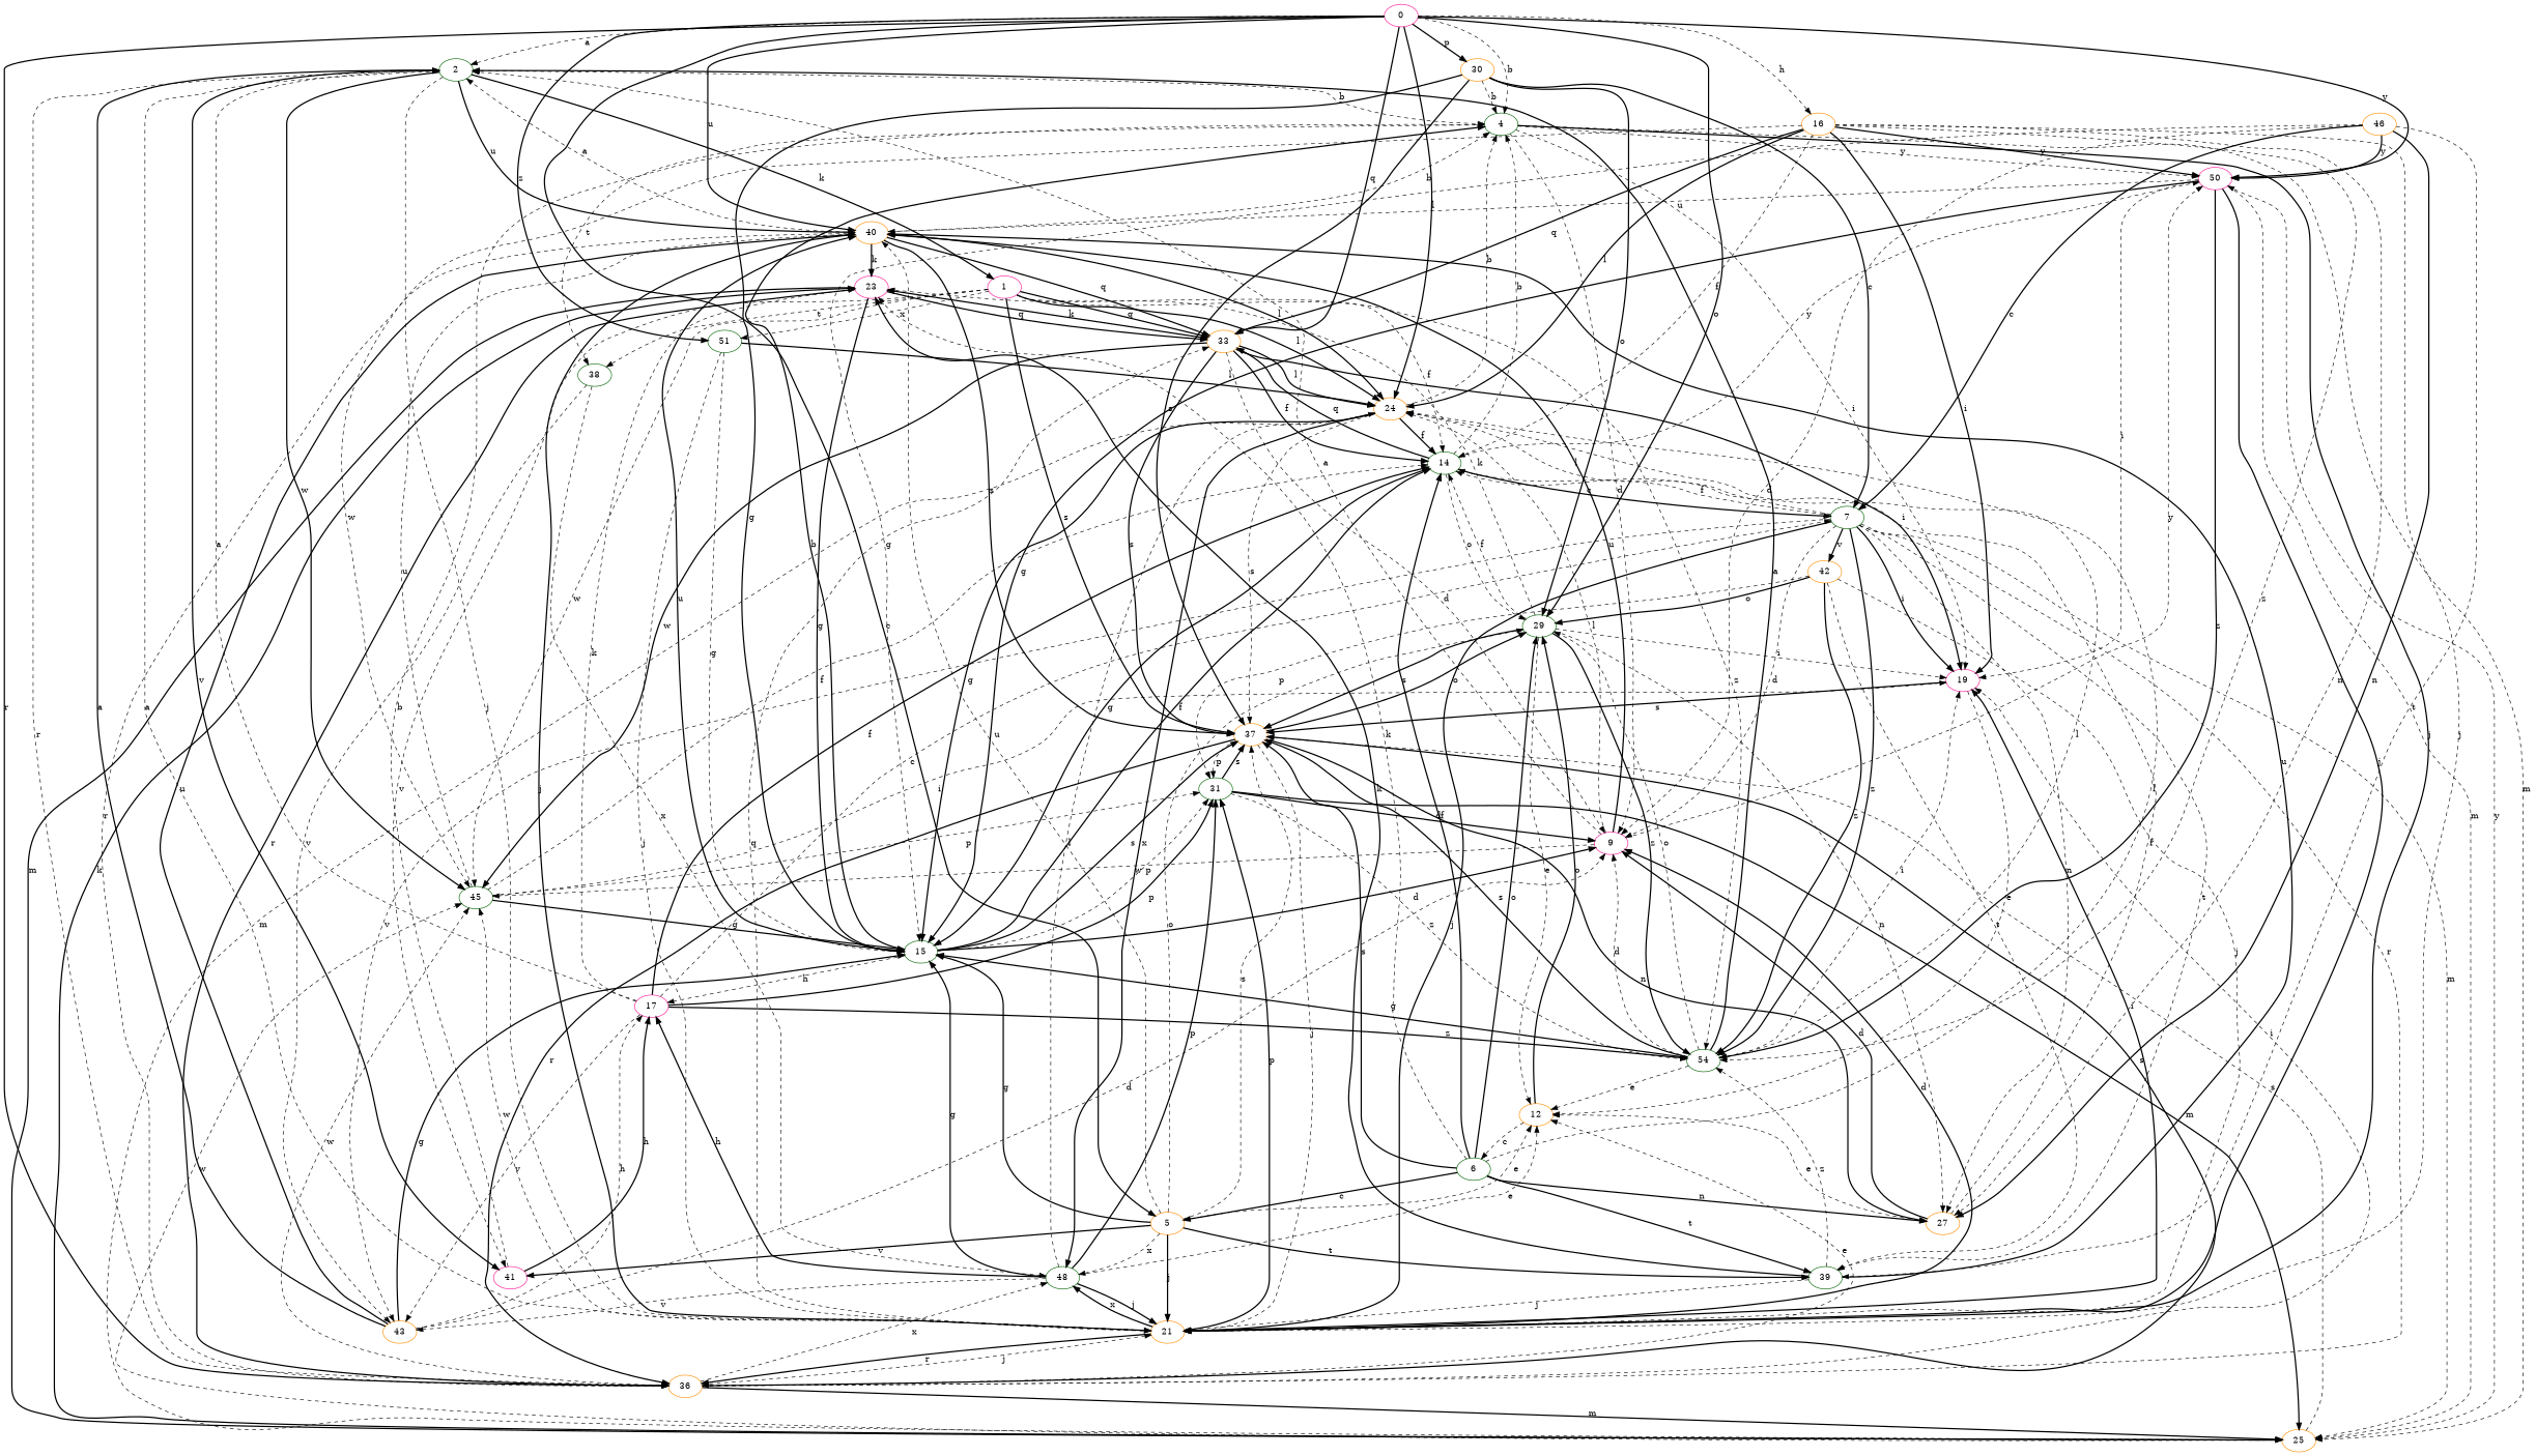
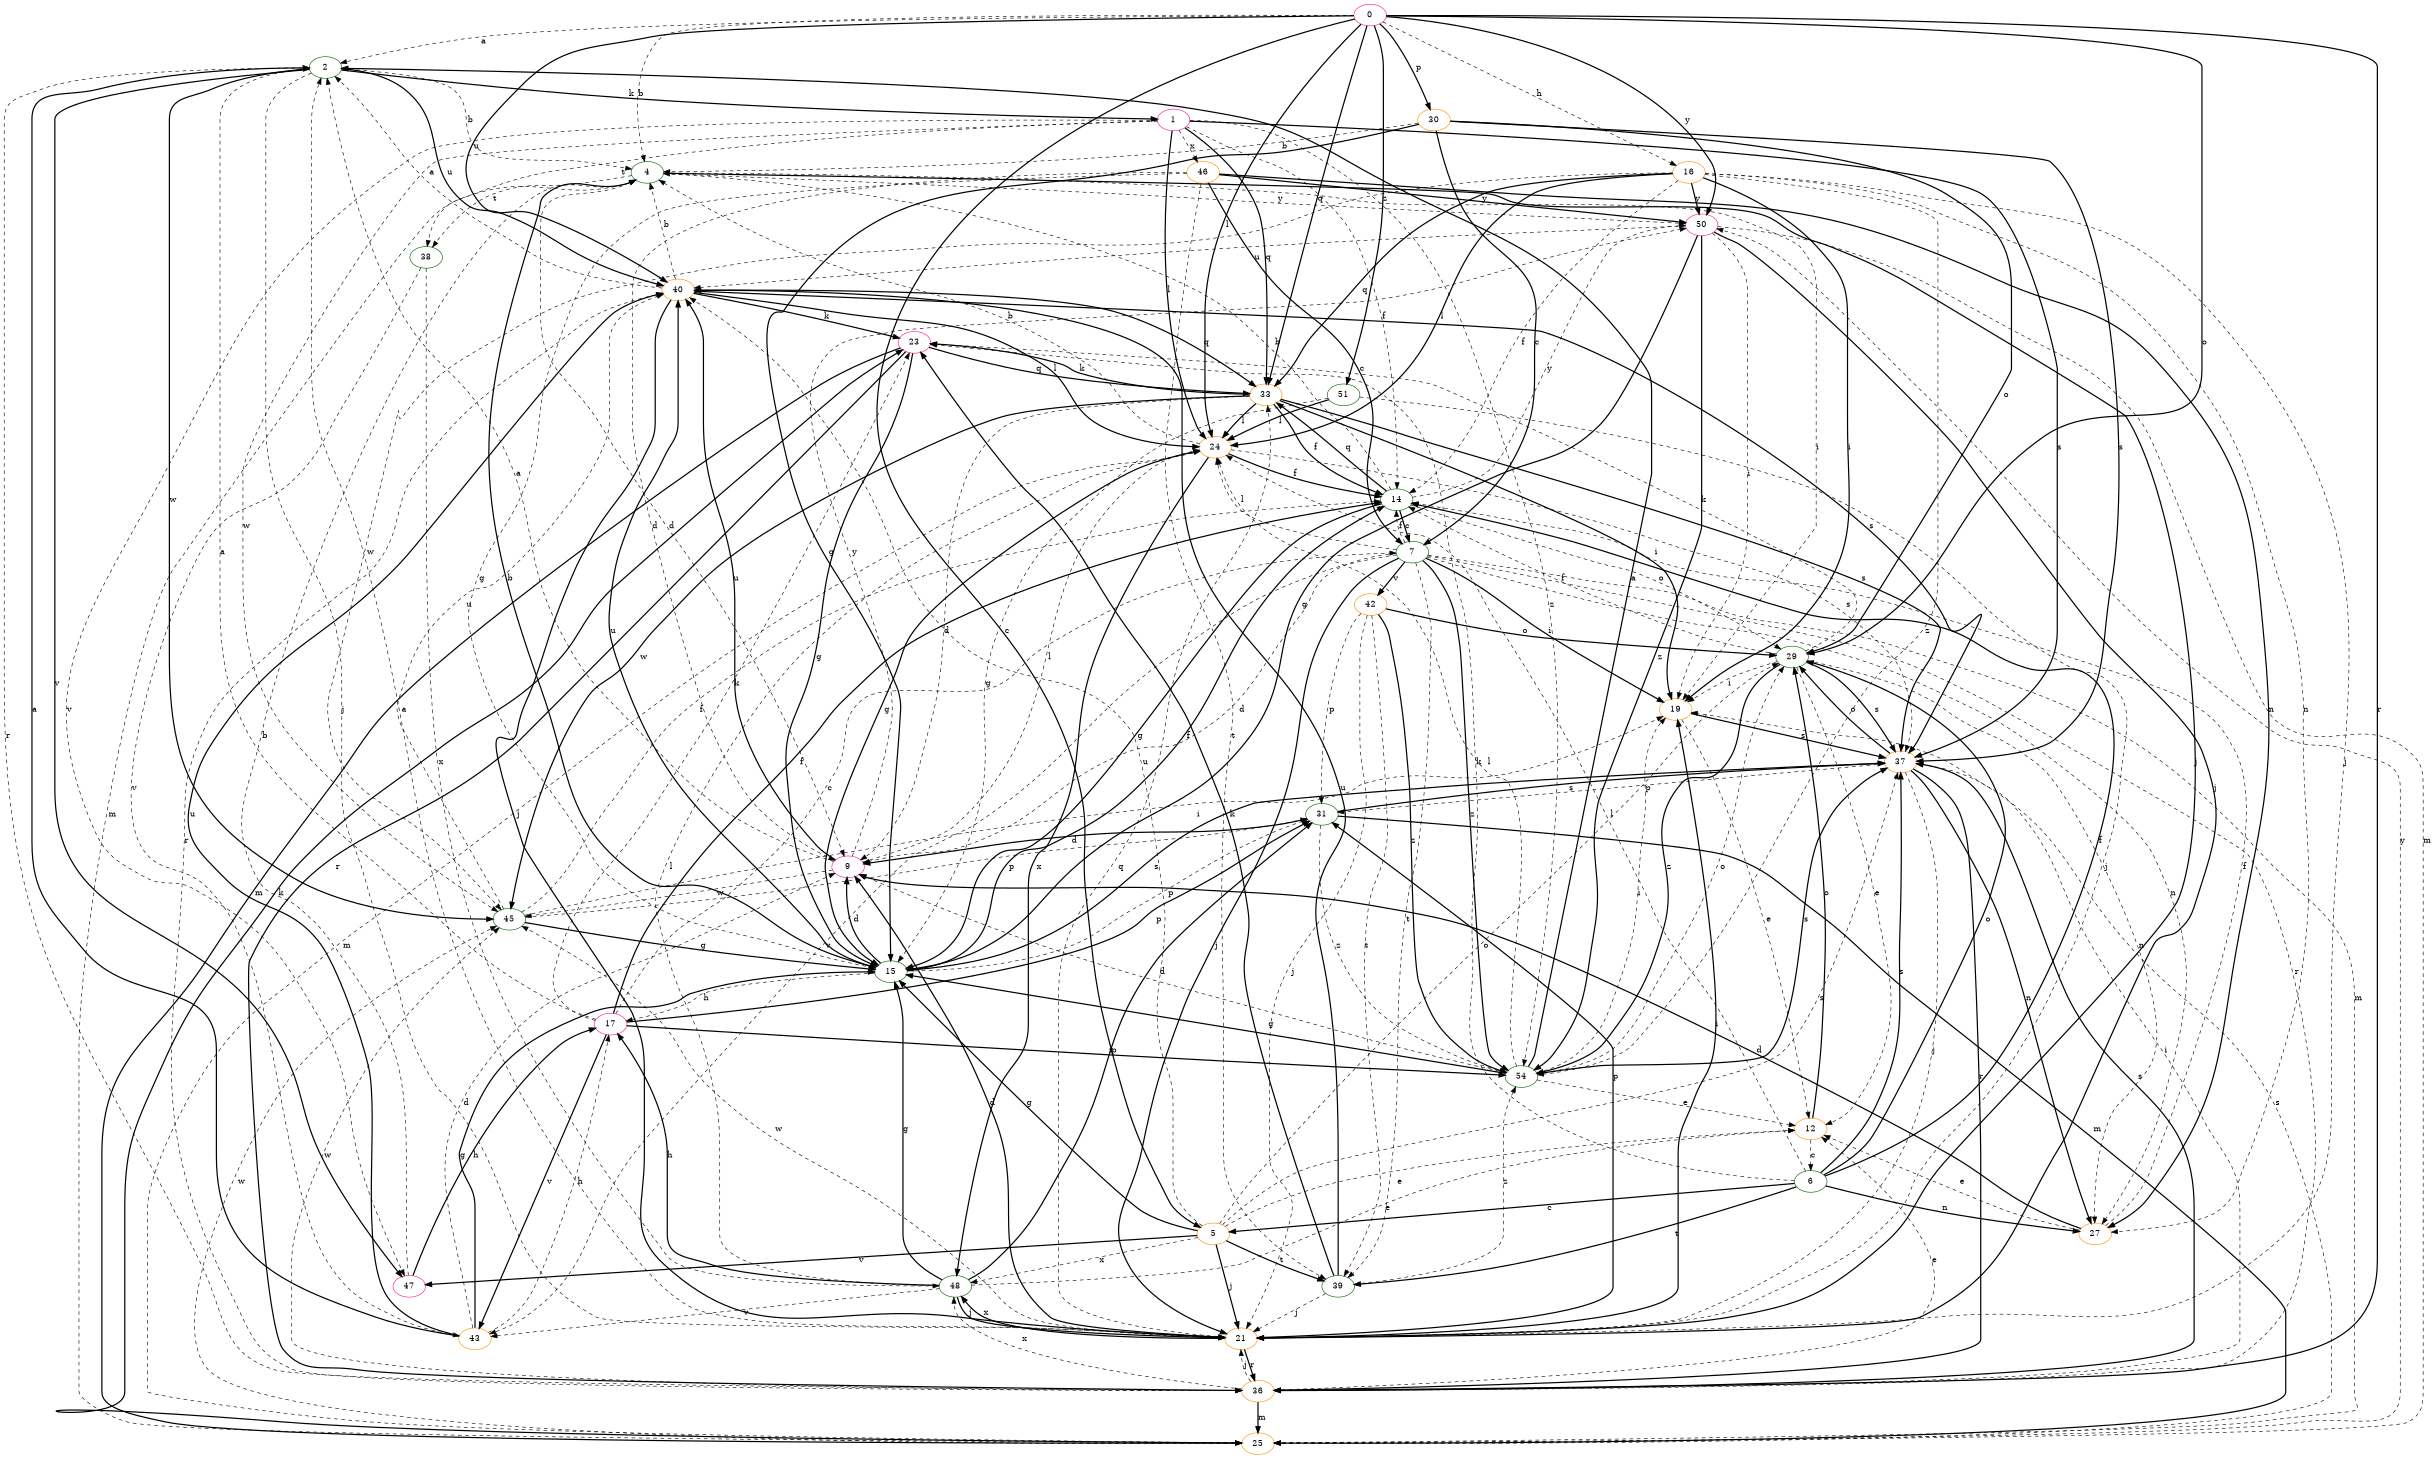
  strict digraph {
    node [color=darkorange]
    edge [style=dashed]
    0 [color=deeppink]
    2 [color=darkgreen]
    4 [color=darkgreen]
    5
    16
    24
    29 [color=darkgreen]
    30
    33
    36
    40
    50 [color=deeppink]
    51 [color=darkgreen]
    1 [color=deeppink]
-   41 [color=deeppink]
+   41 [color=deeppink label=47]
    45 [color=darkgreen]
    21
    38 [color=darkgreen]
    9 [color=deeppink]
-   19 [color=deeppink]
+   19
    25
    37
    12
    15 [color=darkgreen]
    39 [color=darkgreen]
    48 [color=darkgreen]
    14 [color=darkgreen]
    54 [color=darkgreen]
    27
    23 [color=deeppink]
    7 [color=darkgreen]
    46
    31 [color=darkgreen]
    43
    17 [color=deeppink]
    6 [color=darkgreen]
    42
    0 -> 2 [label=a]
    0 -> 4 [label=b]
    0 -> 5 [label=c style=bold]
    0 -> 16 [label=h]
    0 -> 24 [label=l style=bold]
    0 -> 29 [label=o style=bold]
    0 -> 30 [label=p style=bold]
    0 -> 33 [label=q style=bold]
    0 -> 36 [label=r style=bold]
    0 -> 40 [label=u style=bold]
    0 -> 50 [label=y style=bold]
    0 -> 51 [label=z style=bold]
    2 -> 4 [label=b]
    2 -> 36 [label=r]
    2 -> 40 [label=u style=bold]
    2 -> 1 [label=k style=bold]
    2 -> 41 [label=v style=bold]
    2 -> 45 [label=w style=bold]
    2 -> 21 [label=j]
    4 -> 50 [label=y]
    4 -> 21 [label=j style=bold]
    4 -> 38 [label=t]
    4 -> 9 [label=d]
    4 -> 19 [label=i]
    4 -> 25 [label=m]
    5 -> 29 [label=o]
    5 -> 40 [label=u]
    5 -> 41 [label=v style=bold]
    5 -> 21 [label=j style=bold]
    5 -> 37 [label=s]
    5 -> 12 [label=e]
    5 -> 15 [label=g style=bold]
    5 -> 39 [label=t style=bold]
    5 -> 48 [label=x]
    16 -> 24 [label=l style=bold]
    16 -> 33 [label=q style=bold]
    16 -> 50 [label=y style=bold]
    16 -> 45 [label=w]
    16 -> 21 [label=j]
    16 -> 19 [label=i style=bold]
    16 -> 14 [label=f]
    16 -> 54 [label=z]
    16 -> 27 [label=n]
    24 -> 4 [label=b]
    24 -> 25 [label=m]
    24 -> 37 [label=s]
    24 -> 15 [label=g style=bold]
    24 -> 48 [label=x style=bold]
    24 -> 14 [label=f style=bold]
    29 -> 19 [label=i]
    29 -> 37 [label=s style=bold]
    29 -> 12 [label=e]
    29 -> 14 [label=f]
    29 -> 54 [label=z style=bold]
    29 -> 27 [label=n]
    29 -> 23 [label=k]
    30 -> 4 [label=b]
    30 -> 29 [label=o style=bold]
    30 -> 37 [label=s style=bold]
    30 -> 15 [label=g style=bold]
    30 -> 7 [label=c style=bold]
    33 -> 24 [label=l style=bold]
    33 -> 45 [label=w style=bold]
    33 -> 9 [label=d]
    33 -> 19 [label=i style=bold]
    33 -> 37 [label=s style=bold]
    33 -> 14 [label=f style=bold]
    33 -> 23 [label=k style=bold]
    36 -> 45 [label=w]
    36 -> 21 [label=j]
    36 -> 19 [label=i]
    36 -> 25 [label=m style=bold]
    36 -> 37 [label=s style=bold]
    36 -> 12 [label=e]
    36 -> 48 [label=x]
    40 -> 2 [label=a]
    40 -> 4 [label=b]
    40 -> 24 [label=l style=bold]
    40 -> 33 [label=q style=bold]
    40 -> 36 [label=r]
    40 -> 21 [label=j style=bold]
    40 -> 37 [label=s style=bold]
    40 -> 23 [label=k style=bold]
    50 -> 40 [label=u]
    50 -> 21 [label=j style=bold]
    50 -> 19 [label=i]
    50 -> 25 [label=m]
    50 -> 15 [label=g style=bold]
    50 -> 54 [label=z style=bold]
    51 -> 24 [label=l style=bold]
    51 -> 21 [label=j]
    51 -> 15 [label=g]
    1 -> 24 [label=l style=bold]
    1 -> 33 [label=q style=bold]
    1 -> 41 [label=v]
    1 -> 45 [label=w]
    1 -> 38 [label=t]
    1 -> 37 [label=s style=bold]
    1 -> 14 [label=f]
    1 -> 54 [label=z]
-   1 -> 51 [label=x]
+   1 -> 46 [label=x]
    41 -> 4 [label=b]
    41 -> 17 [label=h style=bold]
    45 -> 40 [label=u]
    45 -> 19 [label=i]
    45 -> 15 [label=g style=bold]
    45 -> 14 [label=f]
    45 -> 31 [label=p]
    21 -> 2 [label=a]
    21 -> 33 [label=q]
    21 -> 36 [label=r style=bold]
    21 -> 45 [label=w]
    21 -> 9 [label=d style=bold]
    21 -> 19 [label=i style=bold]
    21 -> 48 [label=x style=bold]
    21 -> 31 [label=p style=bold]
    38 -> 48 [label=x]
    38 -> 43 [label=v]
    9 -> 2 [label=a]
    9 -> 24 [label=l]
    9 -> 40 [label=u style=bold]
    9 -> 50 [label=y]
    9 -> 45 [label=w]
    19 -> 37 [label=s style=bold]
    19 -> 12 [label=e]
    25 -> 50 [label=y]
    25 -> 45 [label=w]
    25 -> 37 [label=s]
    25 -> 23 [label=k style=bold]
    37 -> 29 [label=o style=bold]
    37 -> 36 [label=r style=bold]
    37 -> 21 [label=j]
    37 -> 27 [label=n style=bold]
    37 -> 31 [label=p]
    12 -> 29 [label=o style=bold]
    12 -> 6 [label=c]
    15 -> 4 [label=b style=bold]
    15 -> 40 [label=u style=bold]
    15 -> 9 [label=d style=bold]
    15 -> 37 [label=s style=bold]
    15 -> 14 [label=f style=bold]
    15 -> 31 [label=p]
    15 -> 17 [label=h]
    39 -> 40 [label=u style=bold]
    39 -> 21 [label=j]
    39 -> 54 [label=z]
    39 -> 23 [label=k style=bold]
    48 -> 24 [label=l]
    48 -> 21 [label=j style=bold]
    48 -> 12 [label=e]
    48 -> 15 [label=g style=bold]
    48 -> 31 [label=p style=bold]
    48 -> 43 [label=v]
    48 -> 17 [label=h style=bold]
    14 -> 4 [label=b]
    14 -> 29 [label=o]
    14 -> 33 [label=q style=bold]
    14 -> 50 [label=y]
    14 -> 15 [label=g style=bold]
    14 -> 7 [label=c style=bold]
    54 -> 2 [label=a style=bold]
    54 -> 24 [label=l]
    54 -> 29 [label=o]
    54 -> 9 [label=d]
    54 -> 19 [label=i]
    54 -> 37 [label=s style=bold]
    54 -> 12 [label=e]
    54 -> 15 [label=g style=bold]
    27 -> 9 [label=d style=bold]
    27 -> 12 [label=e]
    27 -> 14 [label=f]
    23 -> 33 [label=q style=bold]
    23 -> 36 [label=r style=bold]
    23 -> 25 [label=m style=bold]
    23 -> 15 [label=g style=bold]
    7 -> 24 [label=l]
    7 -> 36 [label=r]
    7 -> 21 [label=j style=bold]
    7 -> 9 [label=d]
    7 -> 19 [label=i style=bold]
    7 -> 25 [label=m]
    7 -> 39 [label=t]
    7 -> 14 [label=f]
    7 -> 54 [label=z style=bold]
    7 -> 27 [label=n]
    7 -> 43 [label=v]
    7 -> 42 [label=v style=bold]
    46 -> 50 [label=y style=bold]
    46 -> 9 [label=d]
    46 -> 15 [label=g]
    46 -> 39 [label=t]
    46 -> 27 [label=n style=bold]
    46 -> 7 [label=c style=bold]
    31 -> 9 [label=d style=bold]
    31 -> 25 [label=m style=bold]
    31 -> 37 [label=s style=bold]
    31 -> 54 [label=z]
    43 -> 2 [label=a style=bold]
    43 -> 40 [label=u style=bold]
    43 -> 9 [label=d]
    43 -> 15 [label=g style=bold]
    43 -> 17 [label=h]
    17 -> 2 [label=a]
    17 -> 14 [label=f style=bold]
    17 -> 54 [label=z style=bold]
    17 -> 23 [label=k]
    17 -> 7 [label=c]
    17 -> 31 [label=p style=bold]
-   17 -> 43 [label=v]
+   17 -> 43 [label=v style=bold]
    6 -> 5 [label=c style=bold]
    6 -> 24 [label=l]
    6 -> 29 [label=o style=bold]
    6 -> 37 [label=s style=bold]
    6 -> 39 [label=t style=bold]
    6 -> 14 [label=f style=bold]
    6 -> 27 [label=n style=bold]
    6 -> 23 [label=k]
    42 -> 29 [label=o style=bold]
    42 -> 21 [label=j]
    42 -> 39 [label=t]
    42 -> 54 [label=z style=bold]
    42 -> 31 [label=p]
  }
